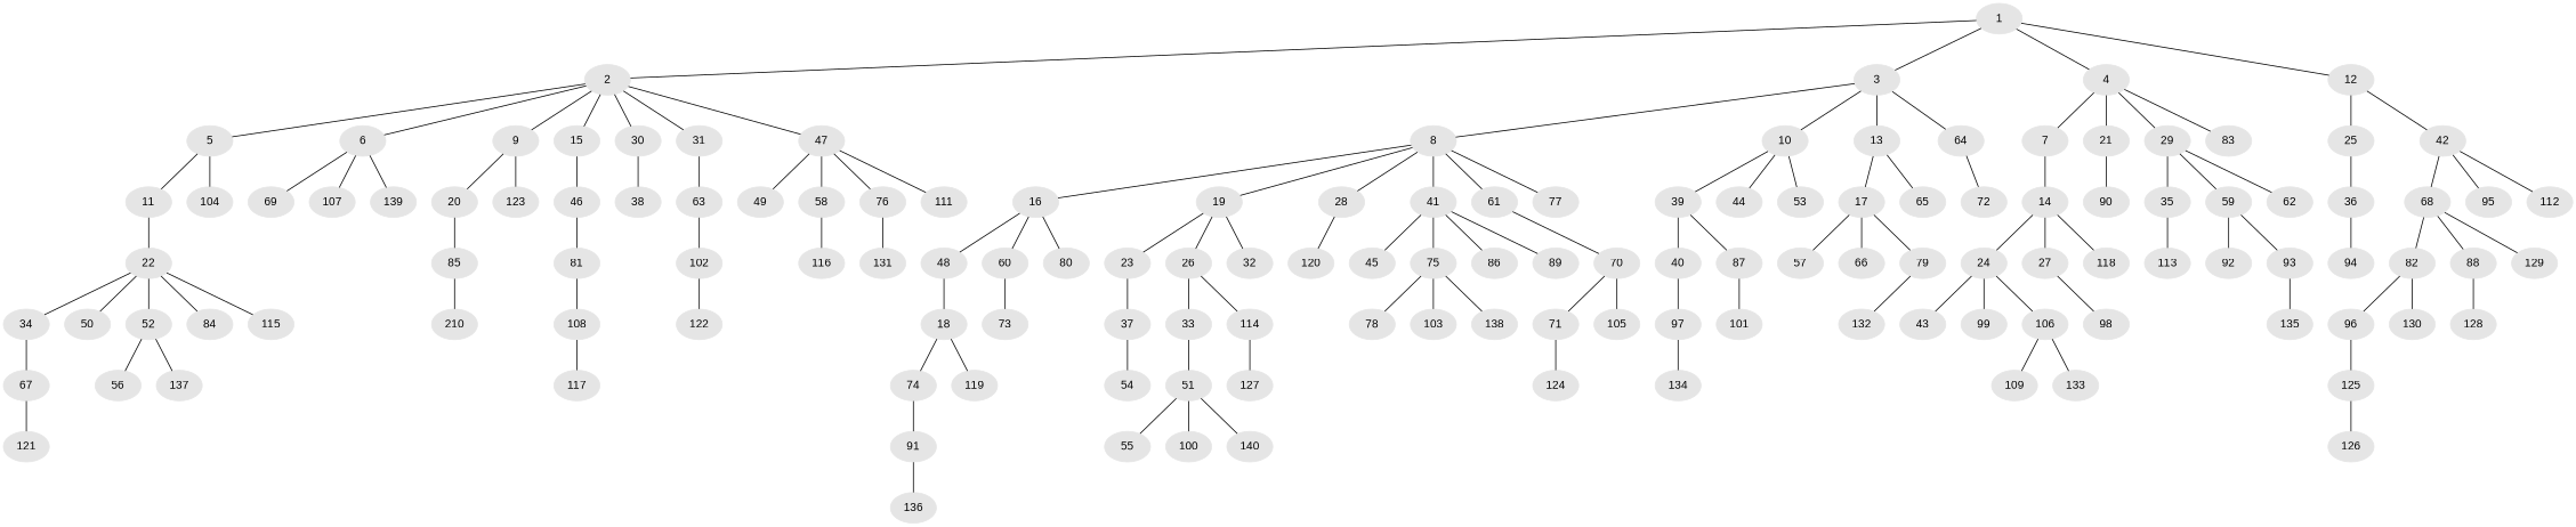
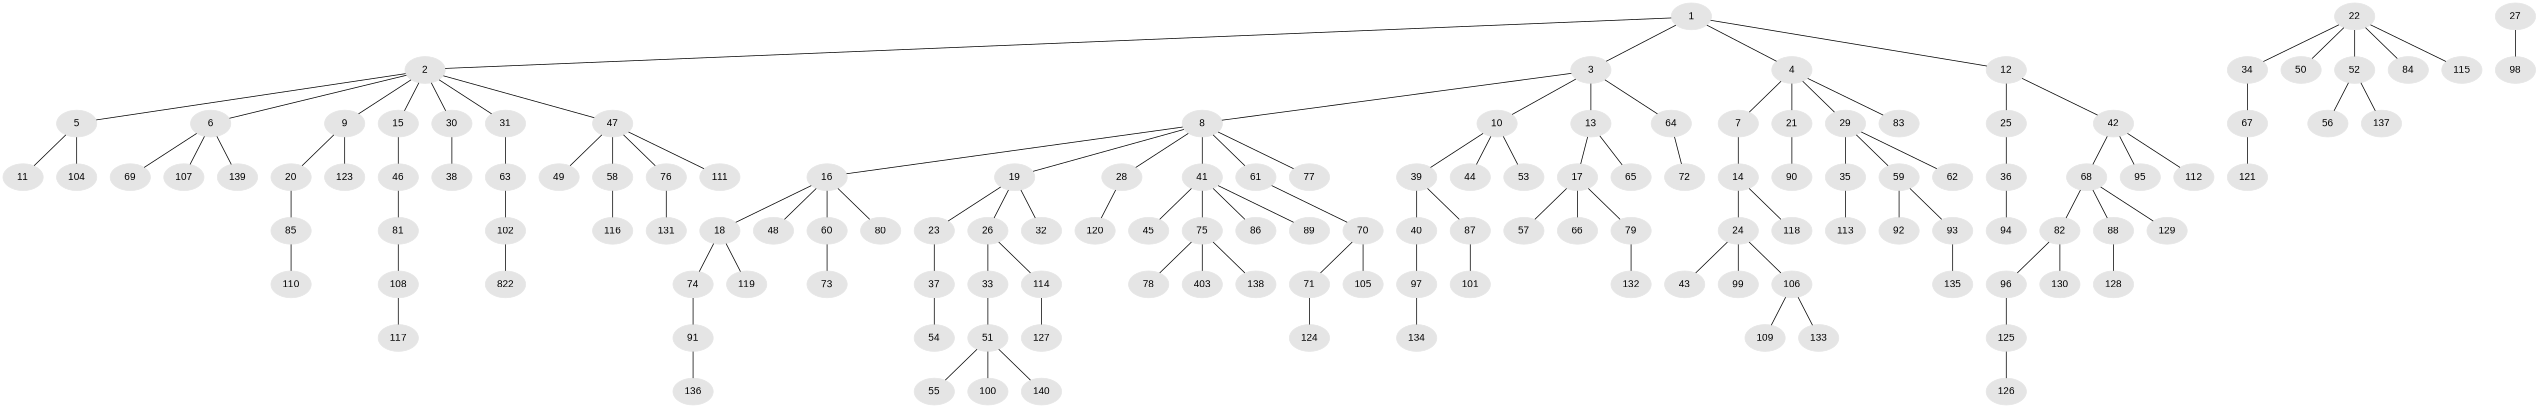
  graph {
    fontname="Liberation Sans"
    node [color=gray90 fontname="Liberation Sans" style=filled]
    edge [fontname="Liberation Sans"]
    1
    2
    3
    4
    12
    5
    6
    9
    15
    30
    31
    47
    8
    10
    13
    64
    7
    21
    29
    83
    25
    42
    11
    104
    69
    107
    139
    20
    123
    46
    38
    63
    49
    58
    76
    111
    16
    19
    28
    41
    61
    77
    39
    44
    53
    17
    65
    72
    14
    90
    35
    59
    62
    22
    24
    27
    118
    18
    48
    60
    80
    23
    26
    32
    120
    45
    75
    86
    89
    70
    85
    40
    87
    34
    50
    52
    84
    115
    36
    68
    95
    112
    57
    66
    79
    43
    99
    106
    98
    81
    74
    119
    73
    132
    91
    37
    33
    114
-   110 [label=210]
+   110
    67
    56
    137
    54
    109
    133
    94
    51
    127
    113
    92
    93
    102
    55
    100
    140
    121
    97
    101
    134
    78
-   103
+   103 [label=403]
    138
    82
    88
    129
    108
    116
    131
    135
    71
    105
-   122
+   122 [label=822]
    96
    130
    128
    124
    136
    117
    125
    126
    1 -- 2
    1 -- 3
    1 -- 4
    1 -- 12
    2 -- 5
    2 -- 6
    2 -- 9
    2 -- 15
    2 -- 30
    2 -- 31
    2 -- 47
    3 -- 8
    3 -- 10
    3 -- 13
    3 -- 64
    4 -- 7
    4 -- 21
    4 -- 29
    4 -- 83
    12 -- 25
    12 -- 42
    5 -- 11
    5 -- 104
    6 -- 69
    6 -- 107
    6 -- 139
    9 -- 20
    9 -- 123
    15 -- 46
    30 -- 38
    31 -- 63
    47 -- 49
    47 -- 58
    47 -- 76
    47 -- 111
    8 -- 16
    8 -- 19
    8 -- 28
    8 -- 41
    8 -- 61
    8 -- 77
    10 -- 39
    10 -- 44
    10 -- 53
    13 -- 17
    13 -- 65
    64 -- 72
    7 -- 14
    21 -- 90
    29 -- 35
    29 -- 59
    29 -- 62
    25 -- 36
    42 -- 68
    42 -- 95
    42 -- 112
-   11 -- 22
    20 -- 85
    46 -- 81
    63 -- 102
    58 -- 116
    76 -- 131
-   48 -- 18
+   16 -- 18
    16 -- 48
    16 -- 60
    16 -- 80
    19 -- 23
    19 -- 26
    19 -- 32
    28 -- 120
    41 -- 45
    41 -- 75
    41 -- 86
    41 -- 89
    61 -- 70
    39 -- 40
    39 -- 87
    17 -- 57
    17 -- 66
    17 -- 79
    14 -- 24
-   14 -- 27
    14 -- 118
    35 -- 113
    59 -- 92
    59 -- 93
    22 -- 34
    22 -- 50
    22 -- 52
    22 -- 84
    22 -- 115
    24 -- 43
    24 -- 99
    24 -- 106
    27 -- 98
    18 -- 74
    18 -- 119
    60 -- 73
    23 -- 37
    26 -- 33
    26 -- 114
    75 -- 78
    75 -- 103
    75 -- 138
    70 -- 71
    70 -- 105
    85 -- 110
    40 -- 97
    87 -- 101
    34 -- 67
    52 -- 56
    52 -- 137
    36 -- 94
    68 -- 82
    68 -- 88
    68 -- 129
    79 -- 132
    106 -- 109
    106 -- 133
    81 -- 108
    74 -- 91
    91 -- 136
    37 -- 54
    33 -- 51
    114 -- 127
    67 -- 121
    51 -- 55
    51 -- 100
    51 -- 140
    93 -- 135
    102 -- 122
    97 -- 134
    82 -- 96
    82 -- 130
    88 -- 128
    108 -- 117
    71 -- 124
    96 -- 125
    125 -- 126
  }
